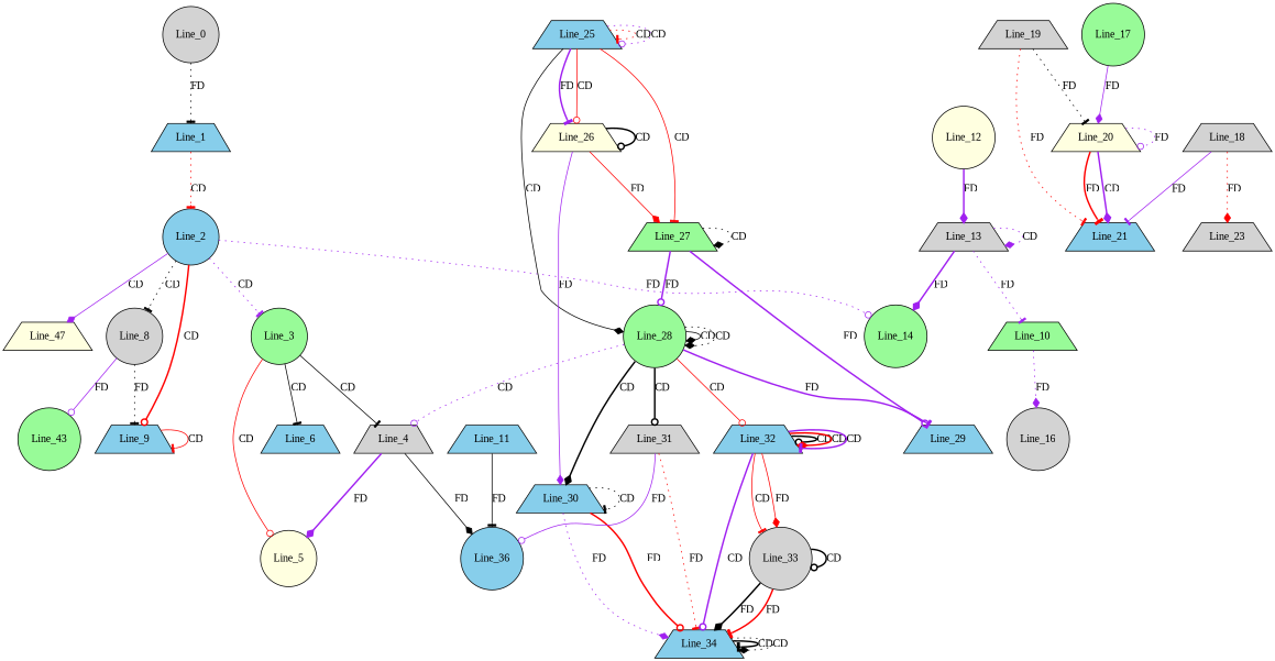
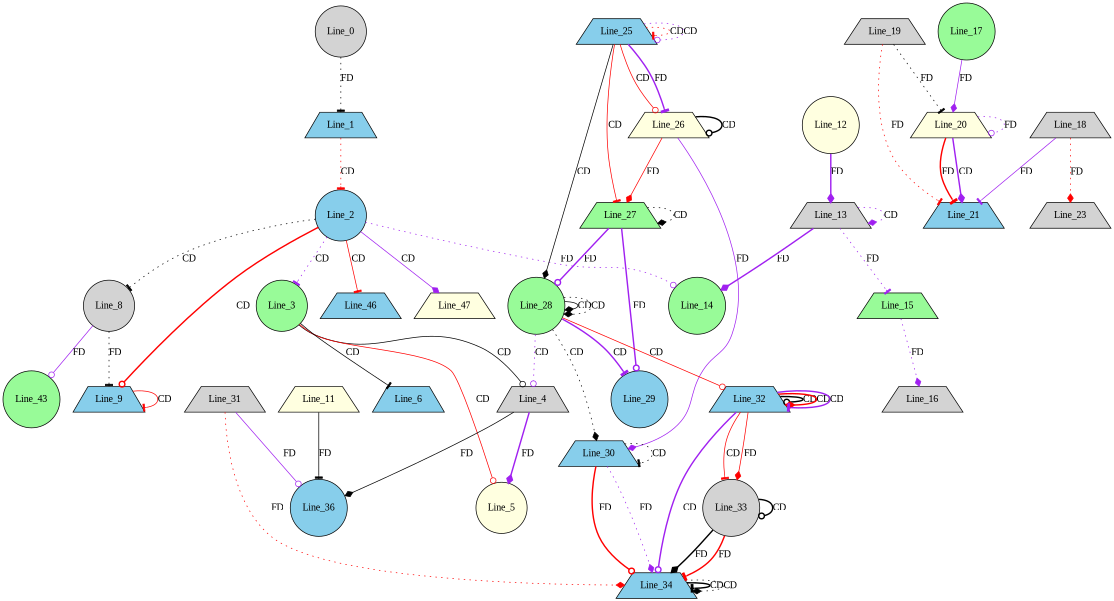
  digraph {
    fontname="Liberation Serif"
    node [fillcolor=skyblue fontname="Liberation Serif" shape=trapezium style=filled]
    edge [arrowhead=tee color=purple fontname="Liberation Serif" style=dotted]
    Line_0 [fillcolor=lightgrey shape=circle]
    Line_1
    Line_2 [shape=circle]
    Line_3 [fillcolor=palegreen shape=circle]
    Line_8 [fillcolor=lightgrey shape=circle]
    Line_9
    Line_14 [fillcolor=palegreen shape=circle]
+   Line_46
    Line_47 [fillcolor=lightyellow]
    Line_4 [fillcolor=lightgrey]
    Line_5 [fillcolor=lightyellow shape=circle]
    Line_6
    Line_43 [fillcolor=palegreen shape=circle]
    Line_36 [shape=circle]
    Line_13 [fillcolor=lightgrey]
-   Line_15 [fillcolor=palegreen label=Line_10]
-   Line_16 [fillcolor=lightgrey shape=circle]
+   Line_15 [fillcolor=palegreen]
+   Line_16 [fillcolor=lightgrey]
    Line_12 [fillcolor=lightyellow shape=circle]
    Line_20 [fillcolor=lightyellow]
    Line_21
    Line_19 [fillcolor=lightgrey]
    Line_17 [fillcolor=palegreen shape=circle]
    Line_18 [fillcolor=lightgrey]
    Line_23 [fillcolor=lightgrey]
    Line_25
    Line_26 [fillcolor=lightyellow]
    Line_27 [fillcolor=palegreen]
    Line_28 [fillcolor=palegreen shape=circle]
    Line_30
-   Line_29
+   Line_29 [shape=circle]
    Line_31 [fillcolor=lightgrey]
    Line_32
    Line_34
    Line_33 [fillcolor=lightgrey shape=circle]
-   Line_11
+   Line_11 [fillcolor=lightyellow]
    Line_0 -> Line_1 [color=black label=FD]
    Line_1 -> Line_2 [color=red label=CD]
    Line_2 -> Line_3 [label=CD]
    Line_2 -> Line_8 [color=black label=CD]
    Line_2 -> Line_9 [arrowhead=odot color=red label=CD style=bold]
    Line_2 -> Line_14 [arrowhead=odot label=FD]
+   Line_2 -> Line_46 [color=red label=CD style=solid]
    Line_2 -> Line_47 [arrowhead=diamond label=CD style=solid]
-   Line_3 -> Line_4 [color=black label=CD style=solid]
+   Line_3 -> Line_4 [arrowhead=odot color=black label=CD style=solid]
    Line_3 -> Line_5 [arrowhead=odot color=red label=CD style=solid]
    Line_3 -> Line_6 [color=black label=CD style=solid]
    Line_8 -> Line_9 [color=black label=FD]
    Line_8 -> Line_43 [arrowhead=odot label=FD style=solid]
    Line_9 -> Line_9 [color=red label=CD style=solid]
    Line_4 -> Line_5 [arrowhead=diamond label=FD style=bold]
    Line_4 -> Line_36 [arrowhead=diamond color=black label=FD style=solid]
    Line_13 -> Line_14 [arrowhead=diamond label=FD style=bold]
    Line_13 -> Line_13 [arrowhead=diamond label=CD]
    Line_13 -> Line_15 [label=FD]
    Line_15 -> Line_16 [arrowhead=diamond label=FD]
    Line_12 -> Line_13 [arrowhead=diamond label=FD style=bold]
    Line_20 -> Line_20 [arrowhead=odot label=FD]
    Line_20 -> Line_21 [arrowhead=diamond label=CD style=bold]
    Line_20 -> Line_21 [color=red label=FD style=bold]
    Line_19 -> Line_20 [color=black label=FD]
    Line_19 -> Line_21 [color=red label=FD]
    Line_17 -> Line_20 [arrowhead=diamond label=FD style=solid]
    Line_18 -> Line_21 [label=FD style=solid]
    Line_18 -> Line_23 [arrowhead=diamond color=red label=FD]
    Line_25 -> Line_25 [color=red label=CD]
    Line_25 -> Line_25 [arrowhead=odot label=CD]
    Line_25 -> Line_26 [arrowhead=odot color=red label=CD style=solid]
    Line_25 -> Line_26 [label=FD style=bold]
    Line_25 -> Line_27 [color=red label=CD style=solid]
    Line_25 -> Line_28 [arrowhead=diamond color=black label=CD style=solid]
    Line_26 -> Line_26 [arrowhead=odot color=black label=CD style=bold]
    Line_26 -> Line_27 [arrowhead=diamond color=red label=FD style=solid]
    Line_26 -> Line_30 [arrowhead=diamond label=FD style=solid]
    Line_27 -> Line_27 [arrowhead=diamond color=black label=CD]
    Line_27 -> Line_28 [arrowhead=odot label=FD style=bold]
    Line_27 -> Line_29 [arrowhead=odot label=FD style=bold]
    Line_28 -> Line_4 [arrowhead=odot label=CD]
    Line_28 -> Line_28 [arrowhead=diamond color=black label=CD style=solid]
    Line_28 -> Line_28 [arrowhead=diamond color=black label=CD]
-   Line_28 -> Line_30 [arrowhead=diamond color=black label=CD style=bold]
-   Line_28 -> Line_29 [label=FD style=bold]
-   Line_28 -> Line_31 [arrowhead=odot color=black label=CD style=bold]
+   Line_28 -> Line_30 [arrowhead=diamond color=black label=CD]
+   Line_28 -> Line_29 [label=CD style=bold]
    Line_28 -> Line_32 [arrowhead=odot color=red label=CD style=solid]
    Line_30 -> Line_30 [color=black label=CD]
    Line_30 -> Line_34 [arrowhead=diamond label=FD]
    Line_30 -> Line_34 [arrowhead=odot color=red label=FD style=bold]
    Line_31 -> Line_36 [arrowhead=odot label=FD style=solid]
-   Line_31 -> Line_34 [color=red label=FD]
+   Line_31 -> Line_34 [arrowhead=diamond color=red label=FD]
    Line_32 -> Line_32 [arrowhead=odot color=black label=CD style=bold]
    Line_32 -> Line_32 [arrowhead=diamond color=red label=CD style=bold]
    Line_32 -> Line_32 [label=CD style=bold]
    Line_32 -> Line_34 [arrowhead=odot label=CD style=bold]
    Line_32 -> Line_33 [color=red label=CD style=solid]
    Line_32 -> Line_33 [arrowhead=diamond color=red label=FD style=solid]
    Line_34 -> Line_34 [color=black label=CD style=bold]
    Line_34 -> Line_34 [arrowhead=diamond color=black label=CD]
    Line_33 -> Line_34 [arrowhead=diamond color=black label=FD style=bold]
    Line_33 -> Line_34 [color=red label=FD style=bold]
    Line_33 -> Line_33 [arrowhead=odot color=black label=CD style=bold]
    Line_11 -> Line_36 [color=black label=FD style=solid]
  }
